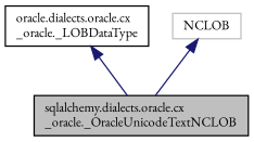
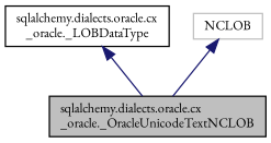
  digraph {
    fontname="EB Garamond"
    node [color=black fillcolor=white fontname="EB Garamond" fontsize=10 shape=record style=filled]
    edge [color=midnightblue dir=back fontname="EB Garamond" fontsize=10 labelfontname=Helvetica labelfontsize=10 style=solid]
    n1 [fillcolor=grey75 fontcolor=black height=0.2 label="sqlalchemy.dialects.oracle.cx\l_oracle._OracleUnicodeTextNCLOB" width=0.4]
-   n2 [height=0.2 label="oracle.dialects.oracle.cx\l_oracle._LOBDataType" width=0.4]
+   n2 [height=0.2 label="sqlalchemy.dialects.oracle.cx\l_oracle._LOBDataType" width=0.4]
    n3 [color=grey75 height=0.2 label=NCLOB width=0.4]
    n2 -> n1
    n3 -> n1
  }
